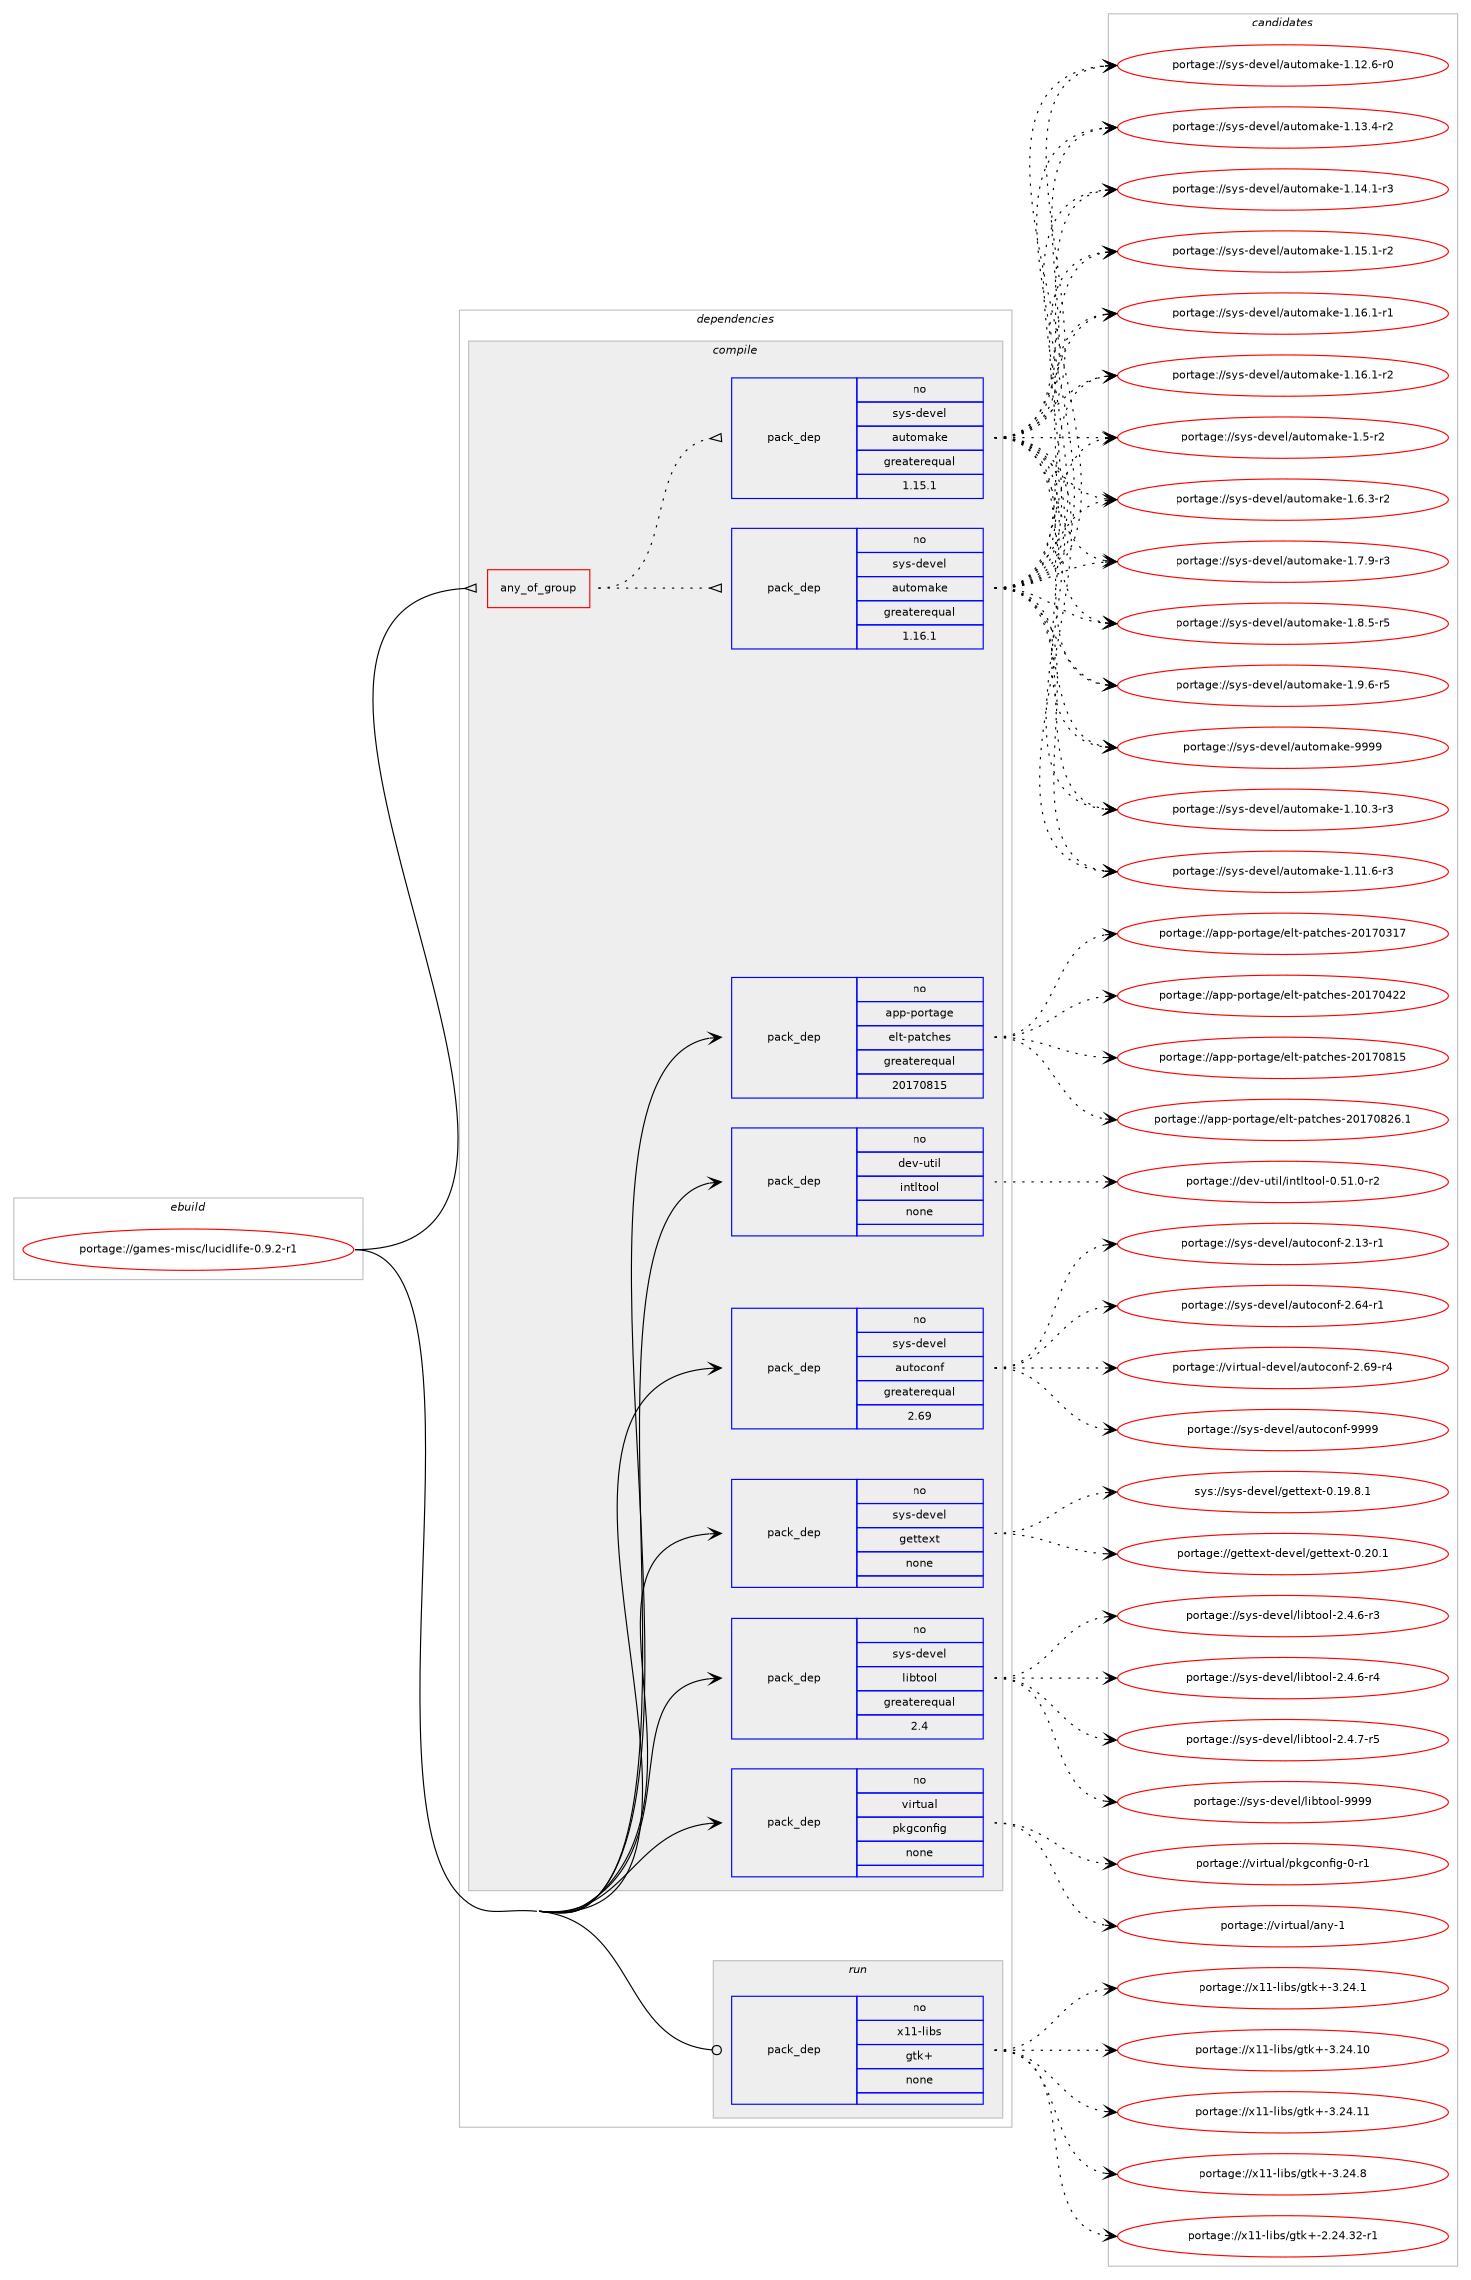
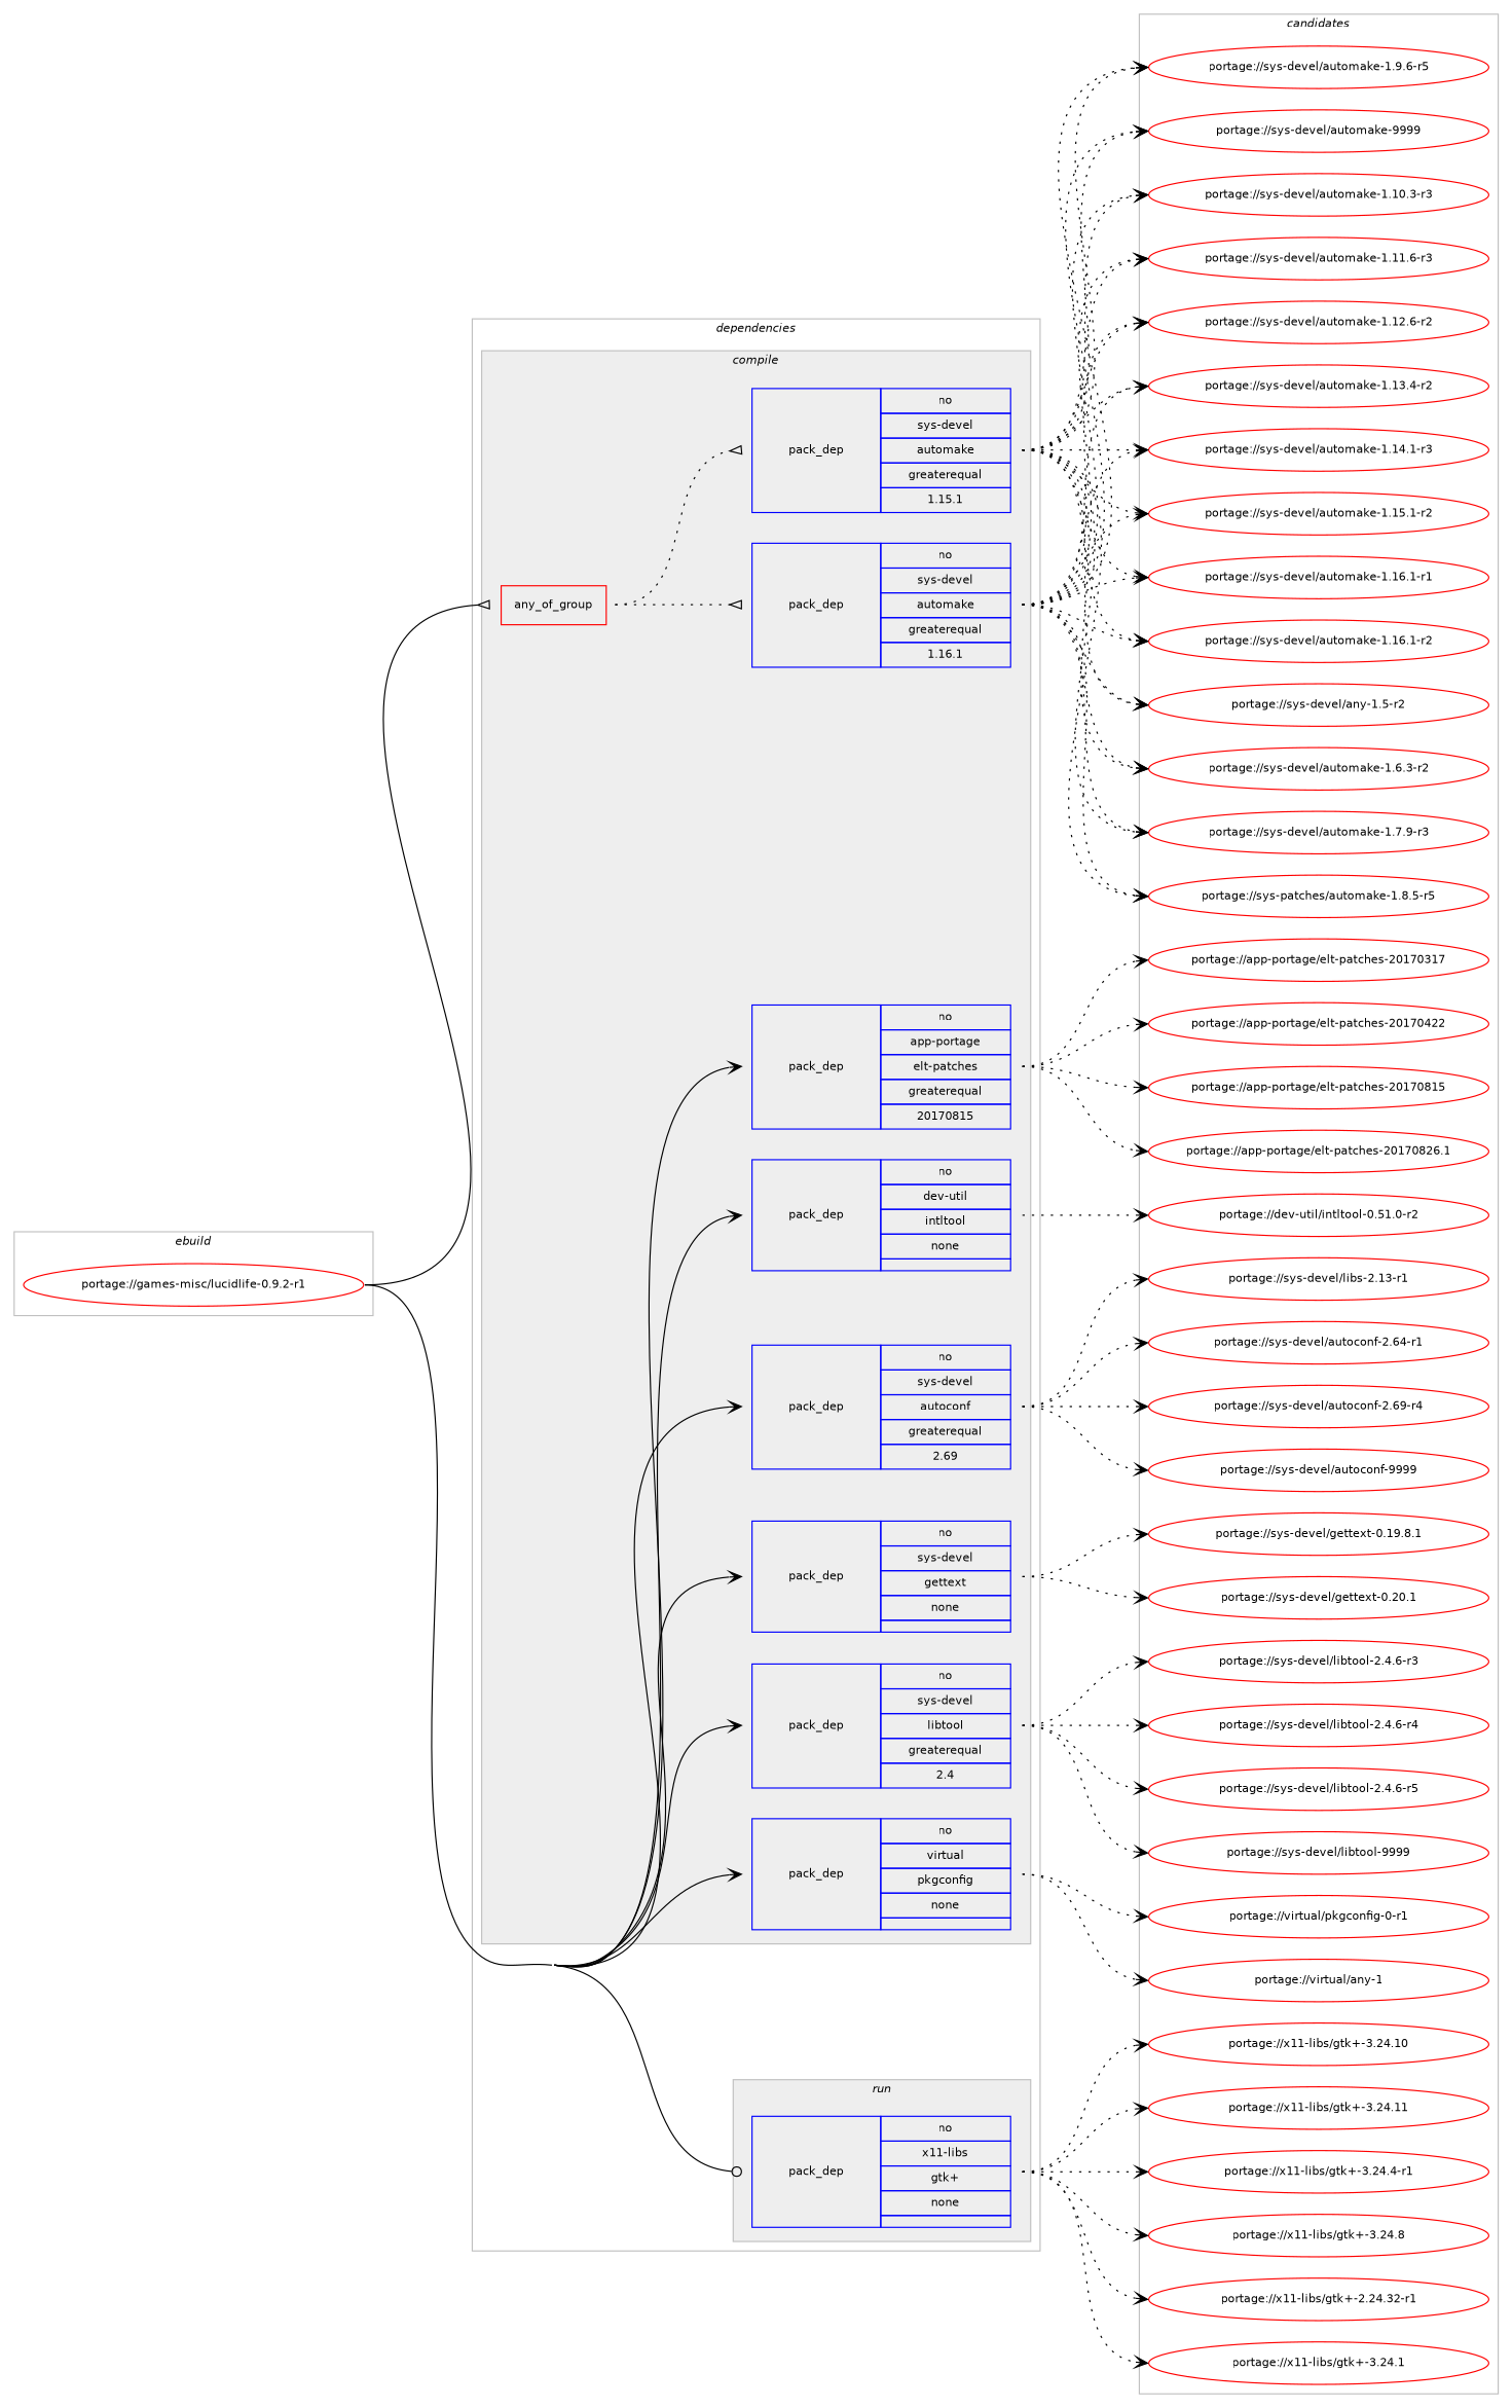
  digraph {
    compound=true
    concentrate=true
    fontname=Helvetica
    fontsize=10
    newrank=true
    rankdir=LR
    ranksep=1.5
    node [color=red fontname=Helvetica fontsize=10]
    edge [arrowhead=vee headport=w style=dotted tailport=e weight=100]
    n1 [label="portage://games-misc/lucidlife-0.9.2-r1" width=4]
    n2 [color=blue label=<<TABLE BORDER="0" CELLBORDER="1" CELLSPACING="0" CELLPADDING="4" WIDTH="220"><TR><TD ROWSPAN="6" CELLPADDING="30">pack_dep</TD></TR><TR><TD WIDTH="110">no</TD></TR><TR><TD>sys-devel</TD></TR><TR><TD>automake</TD></TR><TR><TD>greaterequal</TD></TR><TR><TD>1.16.1</TD></TR></TABLE>> shape=none]
    n3 [color=blue label=<<TABLE BORDER="0" CELLBORDER="1" CELLSPACING="0" CELLPADDING="4" WIDTH="220"><TR><TD ROWSPAN="6" CELLPADDING="30">pack_dep</TD></TR><TR><TD WIDTH="110">no</TD></TR><TR><TD>sys-devel</TD></TR><TR><TD>automake</TD></TR><TR><TD>greaterequal</TD></TR><TR><TD>1.15.1</TD></TR></TABLE>> shape=none]
    n4 [label=<<TABLE BORDER="0" CELLBORDER="1" CELLSPACING="0" CELLPADDING="4"><TR><TD CELLPADDING="10">any_of_group</TD></TR></TABLE>> shape=none]
    n5 [color=blue label=<<TABLE BORDER="0" CELLBORDER="1" CELLSPACING="0" CELLPADDING="4" WIDTH="220"><TR><TD ROWSPAN="6" CELLPADDING="30">pack_dep</TD></TR><TR><TD WIDTH="110">no</TD></TR><TR><TD>app-portage</TD></TR><TR><TD>elt-patches</TD></TR><TR><TD>greaterequal</TD></TR><TR><TD>20170815</TD></TR></TABLE>> shape=none]
    n6 [color=blue label=<<TABLE BORDER="0" CELLBORDER="1" CELLSPACING="0" CELLPADDING="4" WIDTH="220"><TR><TD ROWSPAN="6" CELLPADDING="30">pack_dep</TD></TR><TR><TD WIDTH="110">no</TD></TR><TR><TD>dev-util</TD></TR><TR><TD>intltool</TD></TR><TR><TD>none</TD></TR><TR><TD></TD></TR></TABLE>> shape=none]
    n7 [color=blue label=<<TABLE BORDER="0" CELLBORDER="1" CELLSPACING="0" CELLPADDING="4" WIDTH="220"><TR><TD ROWSPAN="6" CELLPADDING="30">pack_dep</TD></TR><TR><TD WIDTH="110">no</TD></TR><TR><TD>sys-devel</TD></TR><TR><TD>autoconf</TD></TR><TR><TD>greaterequal</TD></TR><TR><TD>2.69</TD></TR></TABLE>> shape=none]
    n8 [color=blue label=<<TABLE BORDER="0" CELLBORDER="1" CELLSPACING="0" CELLPADDING="4" WIDTH="220"><TR><TD ROWSPAN="6" CELLPADDING="30">pack_dep</TD></TR><TR><TD WIDTH="110">no</TD></TR><TR><TD>sys-devel</TD></TR><TR><TD>gettext</TD></TR><TR><TD>none</TD></TR><TR><TD></TD></TR></TABLE>> shape=none]
    n9 [color=blue label=<<TABLE BORDER="0" CELLBORDER="1" CELLSPACING="0" CELLPADDING="4" WIDTH="220"><TR><TD ROWSPAN="6" CELLPADDING="30">pack_dep</TD></TR><TR><TD WIDTH="110">no</TD></TR><TR><TD>sys-devel</TD></TR><TR><TD>libtool</TD></TR><TR><TD>greaterequal</TD></TR><TR><TD>2.4</TD></TR></TABLE>> shape=none]
    n10 [color=blue label=<<TABLE BORDER="0" CELLBORDER="1" CELLSPACING="0" CELLPADDING="4" WIDTH="220"><TR><TD ROWSPAN="6" CELLPADDING="30">pack_dep</TD></TR><TR><TD WIDTH="110">no</TD></TR><TR><TD>virtual</TD></TR><TR><TD>pkgconfig</TD></TR><TR><TD>none</TD></TR><TR><TD></TD></TR></TABLE>> shape=none]
    n11 [color=blue label=<<TABLE BORDER="0" CELLBORDER="1" CELLSPACING="0" CELLPADDING="4" WIDTH="220"><TR><TD ROWSPAN="6" CELLPADDING="30">pack_dep</TD></TR><TR><TD WIDTH="110">no</TD></TR><TR><TD>x11-libs</TD></TR><TR><TD>gtk+</TD></TR><TR><TD>none</TD></TR><TR><TD></TD></TR></TABLE>> shape=none]
    n12 [label="portage://sys-devel/automake-1.10.3-r3" width=4]
    n13 [label="portage://sys-devel/automake-1.11.6-r3" width=4]
-   n14 [label="portage://sys-devel/automake-1.12.6-r0" width=4]
+   n14 [label="portage://sys-devel/automake-1.12.6-r2" width=4]
    n15 [label="portage://sys-devel/automake-1.13.4-r2" width=4]
    n16 [label="portage://sys-devel/automake-1.14.1-r3" width=4]
    n17 [label="portage://sys-devel/automake-1.15.1-r2" width=4]
    n18 [label="portage://sys-devel/automake-1.16.1-r1" width=4]
    n19 [label="portage://sys-devel/automake-1.16.1-r2" width=4]
-   n20 [label="portage://sys-devel/automake-1.5-r2" width=4]
+   n20 [label="portage://sys-devel/any-1.5-r2" width=4]
    n21 [label="portage://sys-devel/automake-1.6.3-r2" width=4]
    n22 [label="portage://sys-devel/automake-1.7.9-r3" width=4]
-   n23 [label="portage://sys-devel/automake-1.8.5-r5" width=4]
+   n23 [label="portage://sys-patches/automake-1.8.5-r5" width=4]
    n24 [label="portage://sys-devel/automake-1.9.6-r5" width=4]
    n25 [label="portage://sys-devel/automake-9999" width=4]
    n26 [label="portage://app-portage/elt-patches-20170317" width=4]
    n27 [label="portage://app-portage/elt-patches-20170422" width=4]
    n28 [label="portage://app-portage/elt-patches-20170815" width=4]
    n29 [label="portage://app-portage/elt-patches-20170826.1" width=4]
    n30 [label="portage://dev-util/intltool-0.51.0-r2" width=4]
-   n31 [label="portage://sys-devel/autoconf-2.13-r1" width=4]
+   n31 [label="portage://sys-devel/libs-2.13-r1" width=4]
    n32 [label="portage://sys-devel/autoconf-2.64-r1" width=4]
-   n33 [label="portage://virtual-devel/autoconf-2.69-r4" width=4]
+   n33 [label="portage://sys-devel/autoconf-2.69-r4" width=4]
    n34 [label="portage://sys-devel/autoconf-9999" width=4]
-   n35 [label="sys://sys-devel/gettext-0.19.8.1" width=4]
-   n36 [label="portage://gettext-devel/gettext-0.20.1" width=4]
+   n35 [label="portage://sys-devel/gettext-0.19.8.1" width=4]
+   n36 [label="portage://sys-devel/gettext-0.20.1" width=4]
    n37 [label="portage://sys-devel/libtool-2.4.6-r3" width=4]
    n38 [label="portage://sys-devel/libtool-2.4.6-r4" width=4]
-   n39 [label="portage://sys-devel/libtool-2.4.7-r5" width=4]
+   n39 [label="portage://sys-devel/libtool-2.4.6-r5" width=4]
    n40 [label="portage://sys-devel/libtool-9999" width=4]
    n41 [label="portage://virtual/pkgconfig-0-r1" width=4]
    n42 [label="portage://virtual/any-1" width=4]
    n43 [label="portage://x11-libs/gtk+-2.24.32-r1" width=4]
    n44 [label="portage://x11-libs/gtk+-3.24.1" width=4]
    n45 [label="portage://x11-libs/gtk+-3.24.10" width=4]
    n46 [label="portage://x11-libs/gtk+-3.24.11" width=4]
+   n47 [label="portage://x11-libs/gtk+-3.24.4-r1" width=4]
    n48 [label="portage://x11-libs/gtk+-3.24.8" width=4]
    subgraph cluster_1 {
      color=gray
      label=<<i>ebuild</i>>
      rank=same
      n1
    }
    subgraph cluster_2 {
      color=gray
      label=<<i>dependencies</i>>
      subgraph cluster_3 {
        color=gray
        fillcolor="#eeeeee"
        label=<<i>compile</i>>
        style=filled
        subgraph sub_4 {
          color=gray
          fillcolor="#eeeeee"
          label=<<i>compile</i>>
          style=filled
          n4
          subgraph sub_5 {
            color=gray
            fillcolor="#eeeeee"
            label=<<i>compile</i>>
            style=filled
            n2
          }
          subgraph sub_6 {
            color=gray
            fillcolor="#eeeeee"
            label=<<i>compile</i>>
            style=filled
            n3
          }
        }
        subgraph sub_7 {
          color=gray
          fillcolor="#eeeeee"
          label=<<i>compile</i>>
          style=filled
          n5
        }
        subgraph sub_8 {
          color=gray
          fillcolor="#eeeeee"
          label=<<i>compile</i>>
          style=filled
          n6
        }
        subgraph sub_9 {
          color=gray
          fillcolor="#eeeeee"
          label=<<i>compile</i>>
          style=filled
          n7
        }
        subgraph sub_10 {
          color=gray
          fillcolor="#eeeeee"
          label=<<i>compile</i>>
          style=filled
          n8
        }
        subgraph sub_11 {
          color=gray
          fillcolor="#eeeeee"
          label=<<i>compile</i>>
          style=filled
          n9
        }
        subgraph sub_12 {
          color=gray
          fillcolor="#eeeeee"
          label=<<i>compile</i>>
          style=filled
          n10
        }
      }
      subgraph cluster_13 {
        color=gray
        fillcolor="#eeeeee"
        label=<<i>compile and run</i>>
        style=filled
      }
      subgraph cluster_14 {
        color=gray
        fillcolor="#eeeeee"
        label=<<i>run</i>>
        style=filled
        subgraph sub_15 {
          color=gray
          fillcolor="#eeeeee"
          label=<<i>run</i>>
          style=filled
          n11
        }
      }
    }
    subgraph cluster_16 {
      color=gray
      label=<<i>candidates</i>>
      rank=same
      subgraph sub_17 {
        color=black
        label=<<i>candidates</i>>
        nodesep=1
        rank=same
        n12
        n13
        n14
        n15
        n16
        n17
        n18
        n19
        n20
        n21
        n22
        n23
        n24
        n25
      }
      subgraph sub_18 {
        color=black
        label=<<i>candidates</i>>
        nodesep=1
        rank=same
        n12
        n13
        n14
        n15
        n16
        n17
        n18
        n19
        n20
        n21
        n22
        n23
        n24
        n25
      }
      subgraph sub_19 {
        color=black
        label=<<i>candidates</i>>
        nodesep=1
        rank=same
        n26
        n27
        n28
        n29
      }
      subgraph sub_20 {
        color=black
        label=<<i>candidates</i>>
        nodesep=1
        rank=same
        n30
      }
      subgraph sub_21 {
        color=black
        label=<<i>candidates</i>>
        nodesep=1
        rank=same
        n31
        n32
        n33
        n34
      }
      subgraph sub_22 {
        color=black
        label=<<i>candidates</i>>
        nodesep=1
        rank=same
        n35
        n36
      }
      subgraph sub_23 {
        color=black
        label=<<i>candidates</i>>
        nodesep=1
        rank=same
        n37
        n38
        n39
        n40
      }
      subgraph sub_24 {
        color=black
        label=<<i>candidates</i>>
        nodesep=1
        rank=same
        n41
        n42
      }
      subgraph sub_25 {
        color=black
        label=<<i>candidates</i>>
        nodesep=1
        rank=same
        n43
        n44
        n45
        n46
+       n47
        n48
      }
    }
    n1 -> n4 [arrowhead=oinv style=solid weight=20]
    n1 -> n5 [style=solid weight=20]
    n1 -> n6 [style=solid weight=20]
    n1 -> n7 [style=solid weight=20]
    n1 -> n8 [style=solid weight=20]
    n1 -> n9 [style=solid weight=20]
    n1 -> n10 [style=solid weight=20]
    n1 -> n11 [arrowhead=odot style=solid weight=20]
    n2 -> n12
    n2 -> n13
    n2 -> n14
    n2 -> n15
    n2 -> n16
    n2 -> n17
    n2 -> n18
    n2 -> n19
    n2 -> n20
    n2 -> n21
    n2 -> n22
    n2 -> n23
    n2 -> n24
    n2 -> n25
    n3 -> n12
    n3 -> n13
    n3 -> n14
    n3 -> n15
    n3 -> n16
    n3 -> n17
    n3 -> n18
    n3 -> n19
    n3 -> n20
    n3 -> n21
    n3 -> n22
    n3 -> n23
    n3 -> n24
    n3 -> n25
    n4 -> n2 [arrowhead=oinv weight=20]
    n4 -> n3 [arrowhead=oinv weight=20]
    n5 -> n26
    n5 -> n27
    n5 -> n28
    n5 -> n29
    n6 -> n30
    n7 -> n31
    n7 -> n32
    n7 -> n33
    n7 -> n34
    n8 -> n35
    n8 -> n36
    n9 -> n37
    n9 -> n38
    n9 -> n39
    n9 -> n40
    n10 -> n41
    n10 -> n42
    n11 -> n43
    n11 -> n44
    n11 -> n45
    n11 -> n46
+   n11 -> n47
    n11 -> n48
  }
